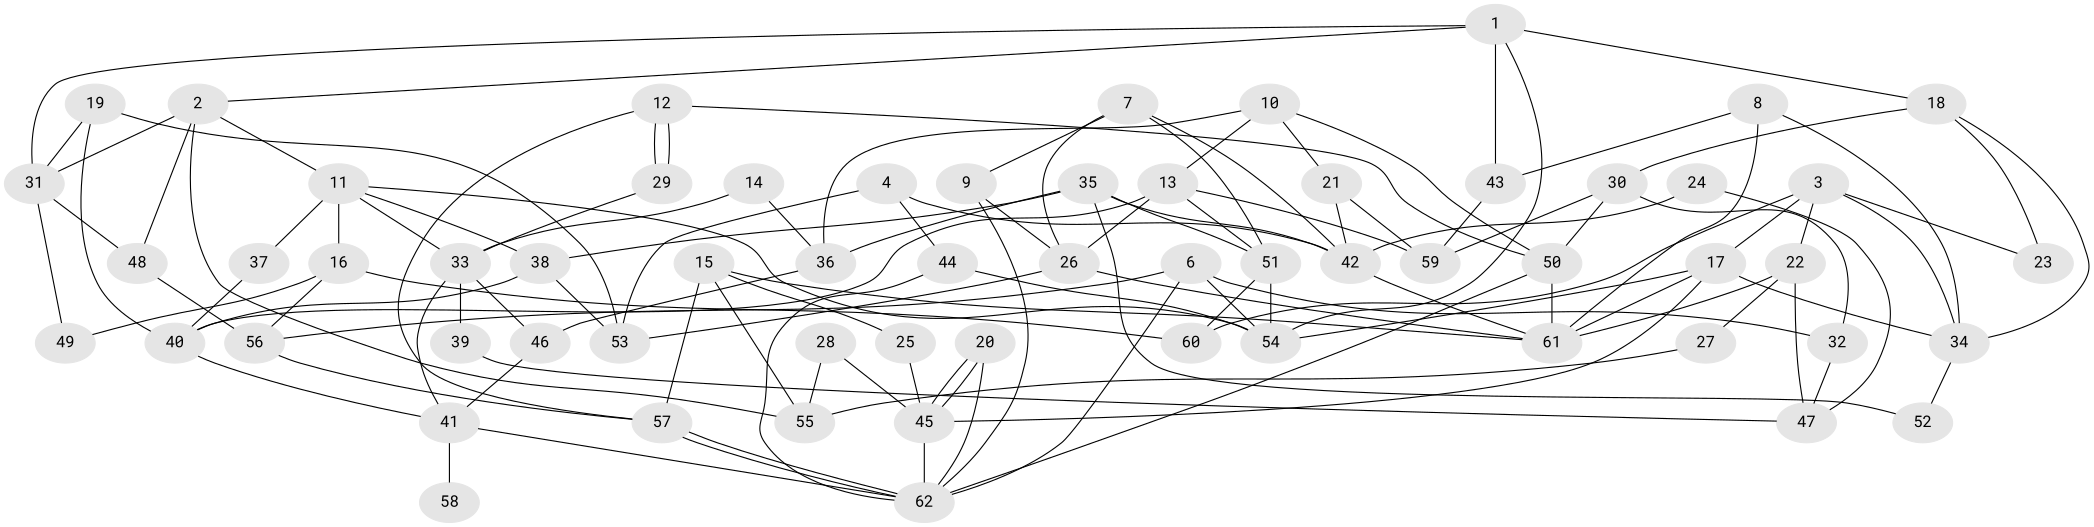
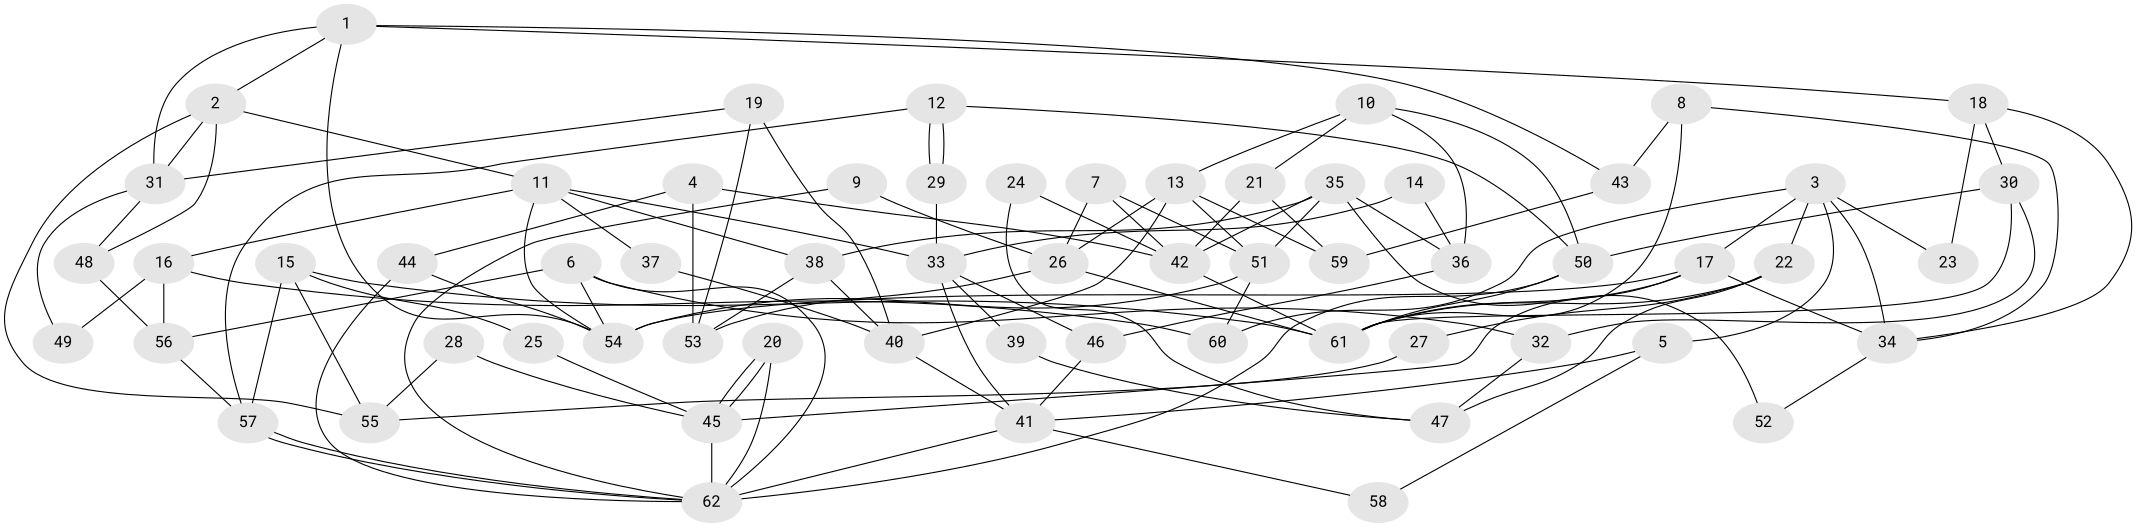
  graph {
    fontname="Roboto Mono"
    node [color=gray90 fontname="Roboto Mono" style=filled]
    edge [fontname="Roboto Mono"]
    1
    2
    18
    31
    43
    54
    11
    48
    55
    23
    34
    30
    49
    59
    16
    33
    37
    38
    56
    3
+   5
    17
    22
    60
    41
    58
    61
    45
    27
    47
    52
    4
    42
    44
    53
    62
    6
    32
    57
    7
    9
    26
    51
    24
    8
    10
    13
    21
    36
    50
    40
    46
    39
    12
    29
    14
    15
    25
    19
    20
    28
    35
    1 -- 2
    1 -- 18
    1 -- 31
    1 -- 43
    1 -- 54
    2 -- 31
    2 -- 11
    2 -- 48
    2 -- 55
    18 -- 23
    18 -- 34
    18 -- 30
    31 -- 48
    31 -- 49
    43 -- 59
    11 -- 54
    11 -- 16
    11 -- 33
    11 -- 37
    11 -- 38
    48 -- 56
    34 -- 52
-   30 -- 59
+   30 -- 61
    30 -- 32
    30 -- 50
    16 -- 49
    16 -- 56
    16 -- 60
    33 -- 41
    33 -- 46
    33 -- 39
    37 -- 40
    38 -- 53
    38 -- 40
    56 -- 57
    3 -- 23
    3 -- 34
+   3 -- 5
    3 -- 17
    3 -- 22
    3 -- 60
+   5 -- 41
+   5 -- 58
    17 -- 54
    17 -- 34
    17 -- 61
    17 -- 45
    22 -- 61
    22 -- 27
    22 -- 47
    41 -- 58
    41 -- 62
    45 -- 62
    27 -- 55
    4 -- 42
    4 -- 44
    4 -- 53
    42 -- 61
    44 -- 54
    44 -- 62
    6 -- 54
    6 -- 56
    6 -- 62
    6 -- 32
    32 -- 47
    57 -- 62
    57 -- 62
    7 -- 42
-   7 -- 9
    7 -- 26
    7 -- 51
    9 -- 62
    9 -- 26
    26 -- 61
    26 -- 53
    51 -- 54
    51 -- 60
    24 -- 47
    24 -- 42
    8 -- 43
    8 -- 34
    8 -- 61
    10 -- 13
    10 -- 21
    10 -- 36
    10 -- 50
    13 -- 59
    13 -- 26
    13 -- 51
    13 -- 40
    21 -- 59
    21 -- 42
    36 -- 46
    50 -- 61
    50 -- 62
    40 -- 41
    46 -- 41
    39 -- 47
    12 -- 57
    12 -- 50
    12 -- 29
    12 -- 29
    29 -- 33
    14 -- 33
    14 -- 36
    15 -- 55
    15 -- 61
    15 -- 57
    15 -- 25
    25 -- 45
    19 -- 31
    19 -- 53
    19 -- 40
    20 -- 45
    20 -- 45
    20 -- 62
    28 -- 55
    28 -- 45
    35 -- 38
    35 -- 52
    35 -- 42
    35 -- 51
    35 -- 36
  }
